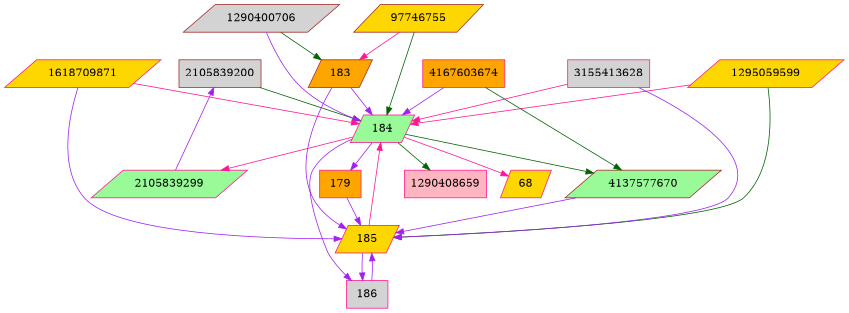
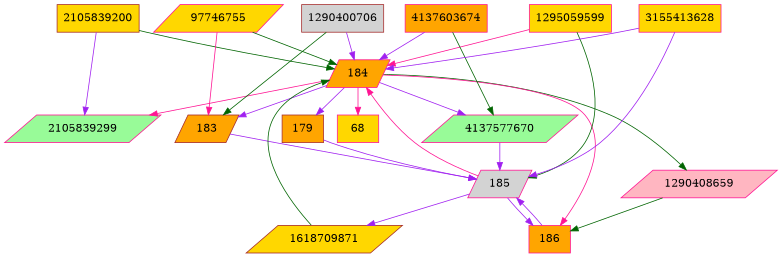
  strict digraph {
    node [color=deeppink fillcolor=gold shape=parallelogram style=filled]
    edge [color=purple]
-   2105839200 [color=brown fillcolor=lightgrey shape=box]
+   2105839200 [color=brown shape=box]
    2105839299 [fillcolor=palegreen]
-   184 [fillcolor=palegreen]
+   184 [fillcolor=orange]
    183 [color=brown fillcolor=orange]
-   4137577670 [color=brown fillcolor=palegreen]
-   179 [fillcolor=orange shape=box]
-   1290408659 [fillcolor=lightpink shape=box]
-   186 [fillcolor=lightgrey shape=box]
-   68
-   1290400706 [color=brown fillcolor=lightgrey]
-   185
-   97746755 [color=brown]
-   1618709871
-   1295059599
-   4137603674 [fillcolor=orange shape=box label=4167603674]
-   3155413628 [fillcolor=lightgrey shape=box]
-   2105839299 -> 2105839200
+   4137577670 [fillcolor=palegreen]
+   179 [color=brown fillcolor=orange shape=box]
+   1290408659 [fillcolor=lightpink]
+   186 [fillcolor=orange shape=box]
+   68 [shape=box]
+   1290400706 [color=brown fillcolor=lightgrey shape=box]
+   185 [fillcolor=lightgrey]
+   97746755
+   1618709871 [color=brown]
+   1295059599 [shape=box]
+   4137603674 [fillcolor=orange shape=box]
+   3155413628 [shape=box]
+   2105839200 -> 2105839299
    2105839200 -> 184 [color=darkgreen]
    184 -> 2105839299 [color=deeppink]
-   183 -> 184
-   184 -> 4137577670 [color=darkgreen]
+   184 -> 183
+   184 -> 4137577670
    184 -> 179
    184 -> 1290408659 [color=darkgreen]
-   184 -> 186
+   184 -> 186 [color=deeppink]
    184 -> 68 [color=deeppink]
    183 -> 185
    4137577670 -> 185
    179 -> 185
+   1290408659 -> 186 [color=darkgreen]
    186 -> 185
    1290400706 -> 184
    1290400706 -> 183 [color=darkgreen]
    185 -> 184 [color=deeppink]
    185 -> 186
    97746755 -> 184 [color=darkgreen]
    97746755 -> 183 [color=deeppink]
-   1618709871 -> 184 [color=deeppink]
-   1618709871 -> 185
+   1618709871 -> 184 [color=darkgreen]
+   185 -> 1618709871
    1295059599 -> 184 [color=deeppink]
    1295059599 -> 185 [color=darkgreen]
    4137603674 -> 184
    4137603674 -> 4137577670 [color=darkgreen]
-   3155413628 -> 184 [color=deeppink]
+   3155413628 -> 184
    3155413628 -> 185
  }
